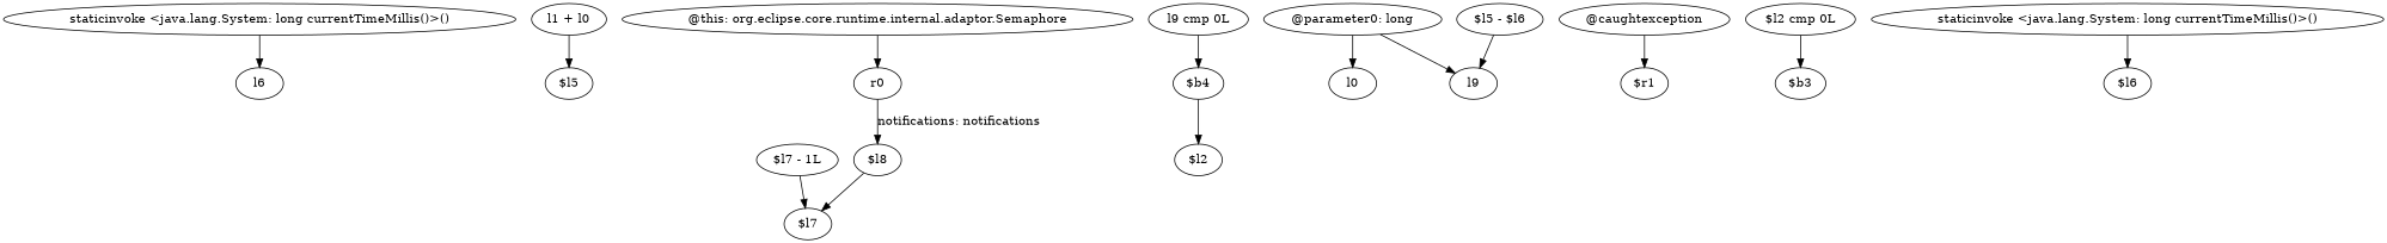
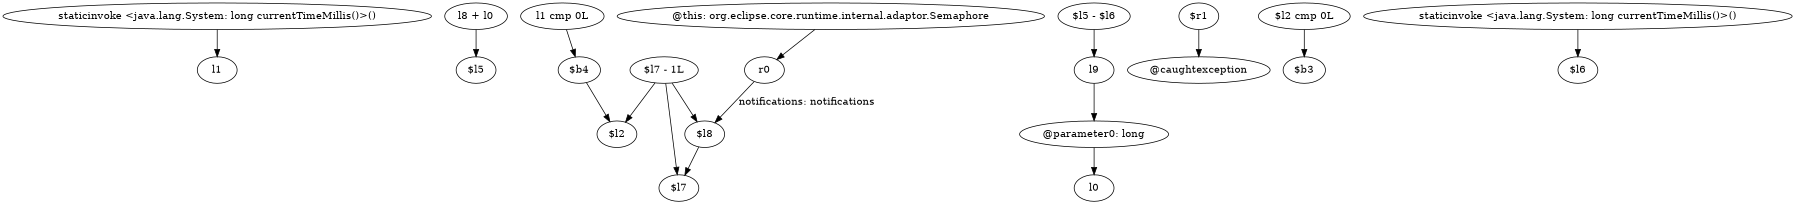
  digraph {
    n1 [label="staticinvoke <java.lang.System: long currentTimeMillis()>()"]
-   n2 [label=l6]
-   n3 [label="l1 + l0"]
+   n2 [label=l1]
+   n3 [label="l8 + l0"]
    n4 [label="$l5"]
    n5 [label=r0]
    n6 [label="$l8"]
    n7 [label="$l7"]
    n8 [label="$l2"]
-   n9 [label="l9 cmp 0L"]
+   n9 [label="l1 cmp 0L"]
    n10 [label="$b4"]
    n11 [label=l0]
    n12 [label=l9]
    n13 [label="@caughtexception"]
    n14 [label="$r1"]
    n15 [label="$l7 - 1L"]
    n16 [label="@this: org.eclipse.core.runtime.internal.adaptor.Semaphore"]
    n17 [label="$l2 cmp 0L"]
    n18 [label="$b3"]
    n19 [label="staticinvoke <java.lang.System: long currentTimeMillis()>()"]
    n20 [label="$l6"]
    n21 [label="@parameter0: long"]
    n22 [label="$l5 - $l6"]
    n1 -> n2
    n3 -> n4
    n5 -> n6 [label="notifications: notifications"]
    n6 -> n7
    n9 -> n10
    n10 -> n8
-   n13 -> n14
+   n14 -> n13
+   n15 -> n6
    n15 -> n7
+   n15 -> n8
    n16 -> n5
    n17 -> n18
    n19 -> n20
    n21 -> n11
-   n21 -> n12
+   n12 -> n21
    n22 -> n12
  }
